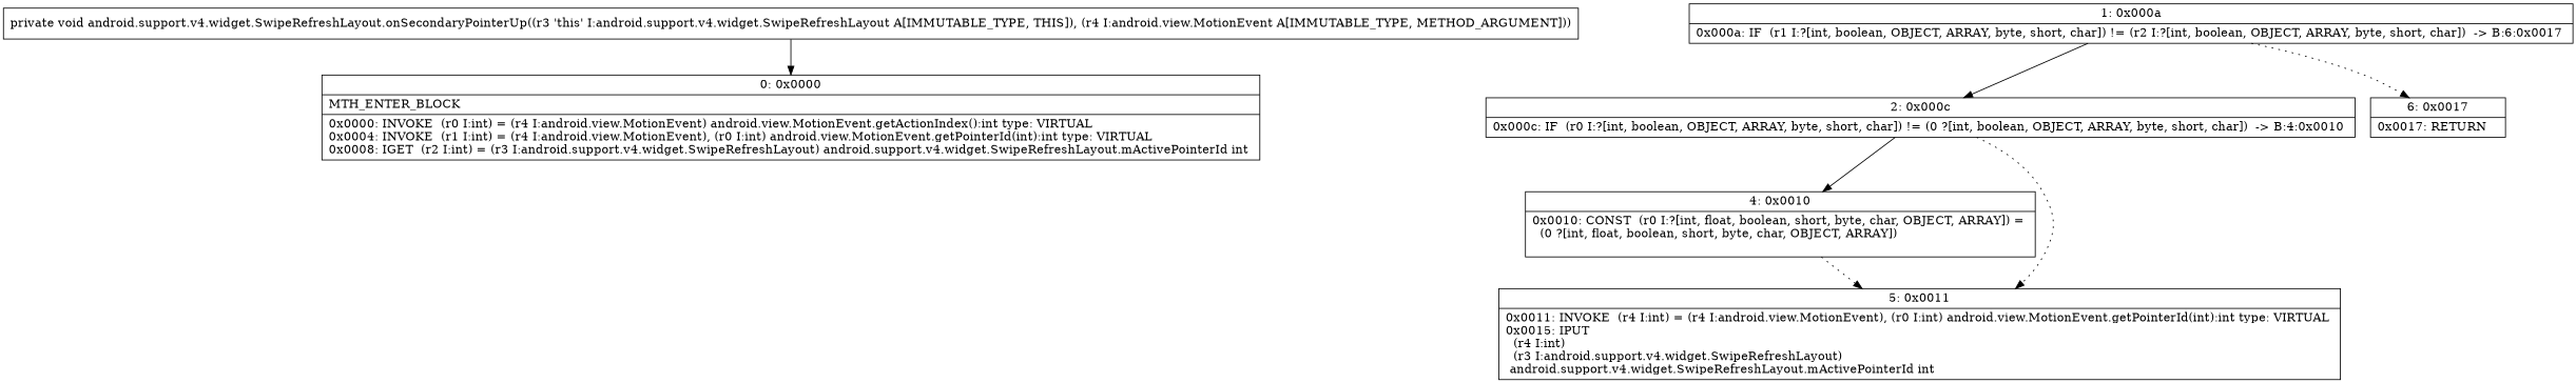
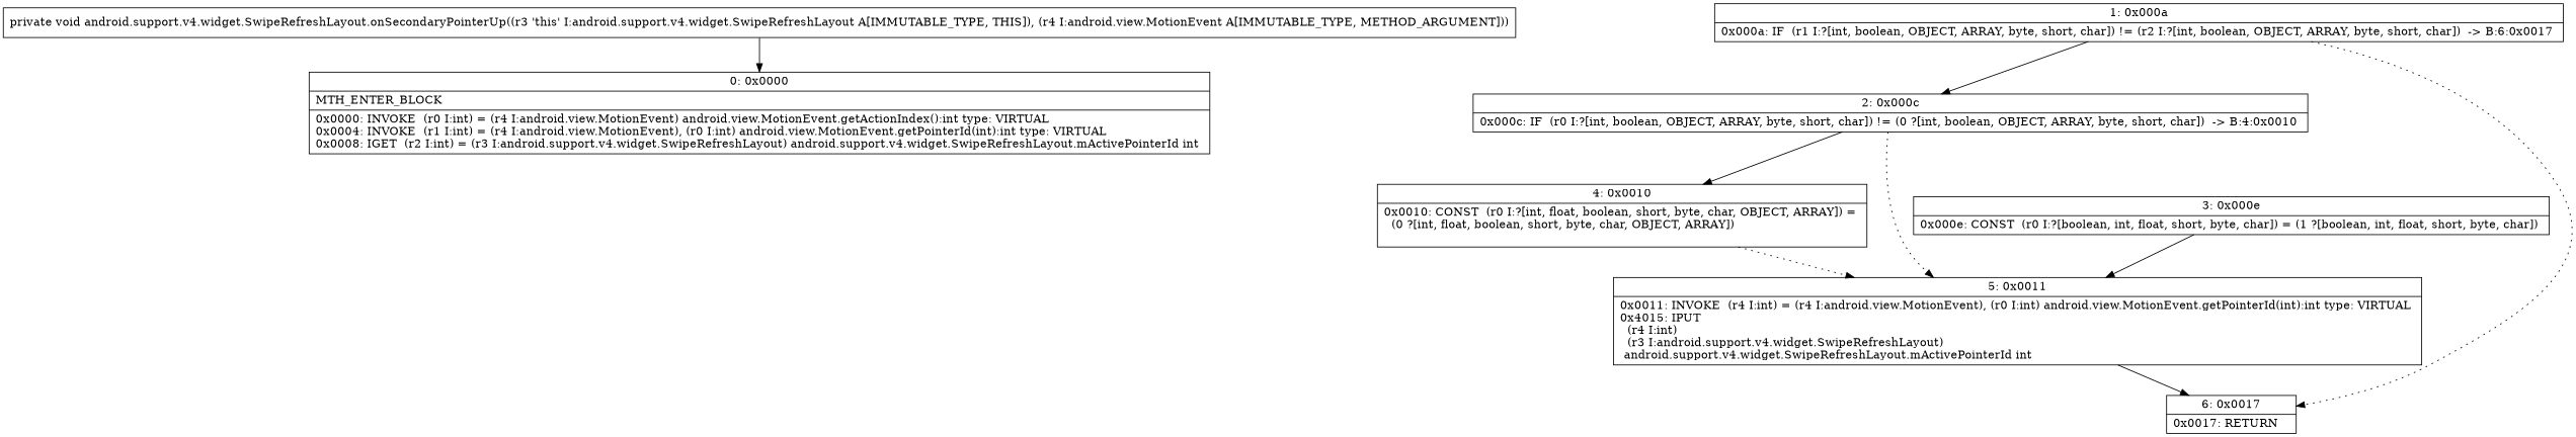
  digraph {
    node [shape=record]
    edge [style=solid]
    n1 [label="{0\:\ 0x0000|MTH_ENTER_BLOCK\l|0x0000: INVOKE  (r0 I:int) = (r4 I:android.view.MotionEvent) android.view.MotionEvent.getActionIndex():int type: VIRTUAL \l0x0004: INVOKE  (r1 I:int) = (r4 I:android.view.MotionEvent), (r0 I:int) android.view.MotionEvent.getPointerId(int):int type: VIRTUAL \l0x0008: IGET  (r2 I:int) = (r3 I:android.support.v4.widget.SwipeRefreshLayout) android.support.v4.widget.SwipeRefreshLayout.mActivePointerId int \l}"]
    n2 [label="{1\:\ 0x000a|0x000a: IF  (r1 I:?[int, boolean, OBJECT, ARRAY, byte, short, char]) != (r2 I:?[int, boolean, OBJECT, ARRAY, byte, short, char])  \-\> B:6:0x0017 \l}"]
    n3 [label="{2\:\ 0x000c|0x000c: IF  (r0 I:?[int, boolean, OBJECT, ARRAY, byte, short, char]) != (0 ?[int, boolean, OBJECT, ARRAY, byte, short, char])  \-\> B:4:0x0010 \l}"]
    n4 [label="{6\:\ 0x0017|0x0017: RETURN   \l}"]
    n5 [label="{4\:\ 0x0010|0x0010: CONST  (r0 I:?[int, float, boolean, short, byte, char, OBJECT, ARRAY]) = \l  (0 ?[int, float, boolean, short, byte, char, OBJECT, ARRAY])\l \l}"]
-   n6 [label="{5\:\ 0x0011|0x0011: INVOKE  (r4 I:int) = (r4 I:android.view.MotionEvent), (r0 I:int) android.view.MotionEvent.getPointerId(int):int type: VIRTUAL \l0x0015: IPUT  \l  (r4 I:int)\l  (r3 I:android.support.v4.widget.SwipeRefreshLayout)\l android.support.v4.widget.SwipeRefreshLayout.mActivePointerId int \l}"]
+   n6 [label="{5\:\ 0x0011|0x0011: INVOKE  (r4 I:int) = (r4 I:android.view.MotionEvent), (r0 I:int) android.view.MotionEvent.getPointerId(int):int type: VIRTUAL \l0x4015: IPUT  \l  (r4 I:int)\l  (r3 I:android.support.v4.widget.SwipeRefreshLayout)\l android.support.v4.widget.SwipeRefreshLayout.mActivePointerId int \l}"]
+   n7 [label="{3\:\ 0x000e|0x000e: CONST  (r0 I:?[boolean, int, float, short, byte, char]) = (1 ?[boolean, int, float, short, byte, char]) \l}"]
    n8 [label="{private void android.support.v4.widget.SwipeRefreshLayout.onSecondaryPointerUp((r3 'this' I:android.support.v4.widget.SwipeRefreshLayout A[IMMUTABLE_TYPE, THIS]), (r4 I:android.view.MotionEvent A[IMMUTABLE_TYPE, METHOD_ARGUMENT])) }"]
    n2 -> n3
    n2 -> n4 [style=dotted]
    n3 -> n5
    n3 -> n6 [style=dotted]
    n5 -> n6 [style=dotted]
+   n6 -> n4
+   n7 -> n6
    n8 -> n1
  }
